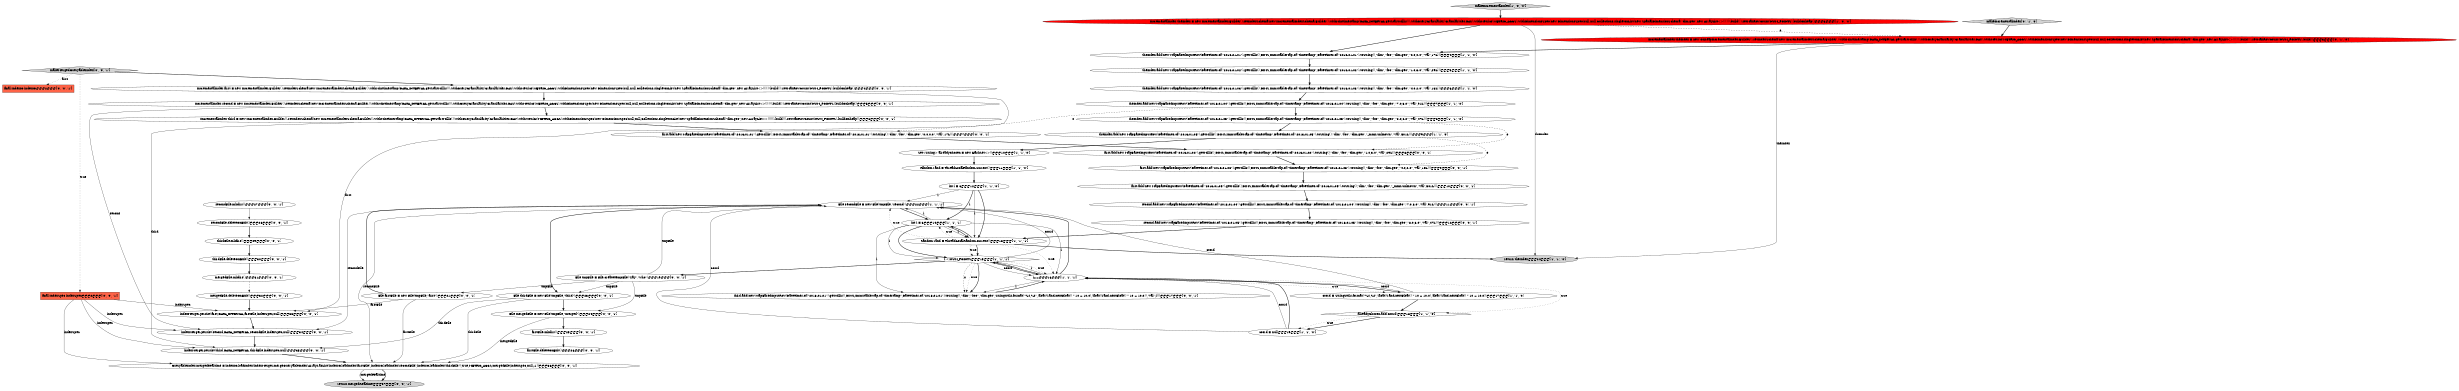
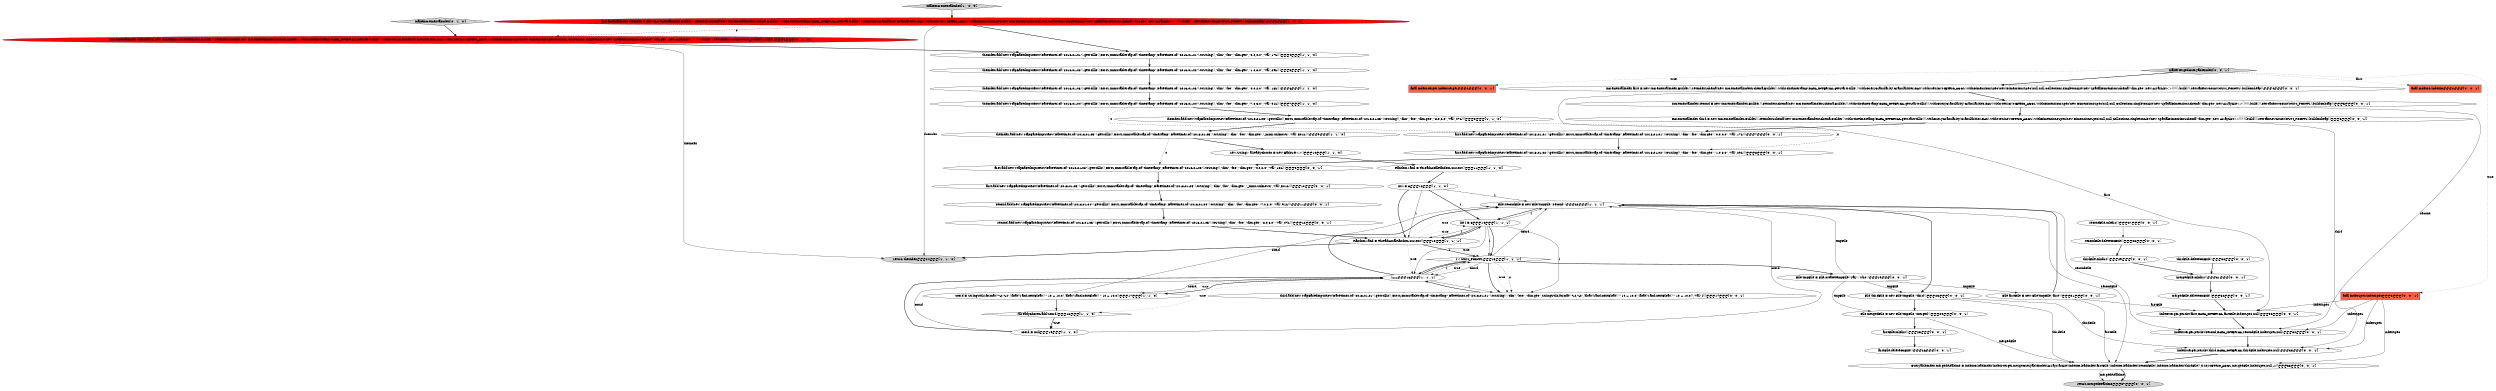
  digraph {
    node [fillcolor=white shape=ellipse style=filled]
    edge [style=bold]
    n1 [label="theIndex.add(new MapBasedInputRow(DateTimes.of(\"2013-01-05\").getMillis(),DIMS,ImmutableMap.of(\"timestamp\",DateTimes.of(\"2013-01-05\").toString(),\"dim\",\"foo\",\"dim.geo\",\"_mmx.unknown\",\"val\",501L)))@@@9@@@['1', '1', '0']"]
    n2 [label="Set<String> alreadyChosen = new HashSet<>()@@@10@@@['1', '1', '0']"]
    n3 [label="first.add(new MapBasedInputRow(DateTimes.of(\"2013-01-03\").getMillis(),DIMS,ImmutableMap.of(\"timestamp\",DateTimes.of(\"2013-01-03\").toString(),\"dim\",\"foo\",\"dim.geo\",\"4.0,2.0\",\"val\",13L)))@@@9@@@['0', '0', '1']"]
    n4 [label="Random rand = ThreadLocalRandom.current()@@@11@@@['1', '1', '0']"]
    n5 [label="first.add(new MapBasedInputRow(DateTimes.of(\"2013-01-05\").getMillis(),DIMS,ImmutableMap.of(\"timestamp\",DateTimes.of(\"2013-01-05\").toString(),\"dim\",\"foo\",\"dim.geo\",\"_mmx.unknown\",\"val\",501L)))@@@10@@@['0', '0', '1']"]
    n6 [fillcolor=lightgray label="makeIncrementalIndex['0', '1', '0']" shape=diamond]
    n7 [fillcolor=red label="IncrementalIndex theIndex = new OnheapIncrementalIndex.Builder().setIndexSchema(new IncrementalIndexSchema.Builder().withMinTimestamp(DATA_INTERVAL.getStartMillis()).withQueryGranularity(Granularities.DAY).withMetrics(METRIC_AGGS).withDimensionsSpec(new DimensionsSpec(null,null,Collections.singletonList(new SpatialDimensionSchema(\"dim.geo\",new ArrayList<>())))).build()).setMaxRowCount(NUM_POINTS).build()@@@3@@@['0', '1', '0']"]
    n8 [label="theIndex.add(new MapBasedInputRow(DateTimes.of(\"2013-01-01\").getMillis(),DIMS,ImmutableMap.of(\"timestamp\",DateTimes.of(\"2013-01-01\").toString(),\"dim\",\"foo\",\"dim.geo\",\"0.0,0.0\",\"val\",17L)))@@@4@@@['1', '1', '0']"]
    n9 [fillcolor=lightgray label="return theIndex@@@24@@@['1', '1', '0']"]
    n10 [fillcolor=tomato label="final IndexIO indexIO@@@2@@@['0', '0', '1']" shape=box]
    n11 [label="int i = 6@@@12@@@['1', '1', '0']"]
    n12 [label="File secondFile = new File(tmpFile,\"second\")@@@22@@@['1', '1', '1']"]
    n13 [label="int i = 6@@@14@@@['1', '1', '1']"]
    n14 [label="Random rand = ThreadLocalRandom.current()@@@13@@@['1', '1', '1']"]
    n15 [label="QueryableIndex mergedRealtime = indexIO.loadIndex(indexMerger.mergeQueryableIndex(Arrays.asList(indexIO.loadIndex(firstFile),indexIO.loadIndex(secondFile),indexIO.loadIndex(thirdFile)),true,METRIC_AGGS,mergedFile,indexSpec,null,-1))@@@36@@@['0', '0', '1']"]
    n16 [label="File thirdFile = new File(tmpFile,\"third\")@@@23@@@['0', '0', '1']"]
    n17 [label="indexMerger.persist(second,DATA_INTERVAL,secondFile,indexSpec,null)@@@34@@@['0', '0', '1']"]
    n18 [label="i++@@@16@@@['1', '1', '1']"]
    n19 [label="third.add(new MapBasedInputRow(DateTimes.of(\"2013-01-01\").getMillis(),DIMS,ImmutableMap.of(\"timestamp\",DateTimes.of(\"2013-01-01\").toString(),\"dim\",\"boo\",\"dim.geo\",StringUtils.format(\"%s,%s\",(float)(rand.nextFloat() * 10 + 10.0),(float)(rand.nextFloat() * 10 + 10.0)),\"val\",i)))@@@17@@@['0', '0', '1']"]
    n20 [label="i < NUM_POINTS@@@15@@@['1', '1', '1']" shape=diamond]
    n21 [label="firstFile.mkdirs()@@@25@@@['0', '0', '1']"]
    n22 [label="firstFile.deleteOnExit()@@@26@@@['0', '0', '1']"]
    n23 [label="indexMerger.persist(third,DATA_INTERVAL,thirdFile,indexSpec,null)@@@35@@@['0', '0', '1']"]
    n24 [fillcolor=lightgray label="return mergedRealtime@@@37@@@['0', '0', '1']"]
    n25 [label="first.add(new MapBasedInputRow(DateTimes.of(\"2013-01-01\").getMillis(),DIMS,ImmutableMap.of(\"timestamp\",DateTimes.of(\"2013-01-01\").toString(),\"dim\",\"foo\",\"dim.geo\",\"0.0,0.0\",\"val\",17L)))@@@7@@@['0', '0', '1']"]
    n26 [label="first.add(new MapBasedInputRow(DateTimes.of(\"2013-01-02\").getMillis(),DIMS,ImmutableMap.of(\"timestamp\",DateTimes.of(\"2013-01-02\").toString(),\"dim\",\"foo\",\"dim.geo\",\"1.0,3.0\",\"val\",29L)))@@@8@@@['0', '0', '1']"]
    n27 [label="File mergedFile = new File(tmpFile,\"merged\")@@@24@@@['0', '0', '1']"]
    n28 [label="!alreadyChosen.add(coord)@@@18@@@['1', '1', '0']" shape=diamond]
    n29 [label="coord = null@@@19@@@['1', '1', '0']"]
    n30 [label="coord = StringUtils.format(\"%s,%s\",(float)(rand.nextFloat() * 10 + 10.0),(float)(rand.nextFloat() * 10 + 10.0))@@@17@@@['1', '1', '0']"]
    n31 [label="second.add(new MapBasedInputRow(DateTimes.of(\"2013-01-04\").getMillis(),DIMS,ImmutableMap.of(\"timestamp\",DateTimes.of(\"2013-01-04\").toString(),\"dim\",\"foo\",\"dim.geo\",\"7.0,3.0\",\"val\",91L)))@@@11@@@['0', '0', '1']"]
    n32 [label="second.add(new MapBasedInputRow(DateTimes.of(\"2013-01-05\").getMillis(),DIMS,ImmutableMap.of(\"timestamp\",DateTimes.of(\"2013-01-05\").toString(),\"dim\",\"foo\",\"dim.geo\",\"8.0,6.0\",\"val\",47L)))@@@12@@@['0', '0', '1']"]
    n33 [fillcolor=lightgray label="makeMergedQueryableIndex['0', '0', '1']" shape=diamond]
+   n34 [fillcolor=tomato label="final IndexMerger indexMerger@@@2@@@['0', '0', '1']" shape=box]
    n35 [label="IncrementalIndex first = new IncrementalIndex.Builder().setIndexSchema(new IncrementalIndexSchema.Builder().withMinTimestamp(DATA_INTERVAL.getStartMillis()).withQueryGranularity(Granularities.DAY).withMetrics(METRIC_AGGS).withDimensionsSpec(new DimensionsSpec(null,null,Collections.singletonList(new SpatialDimensionSchema(\"dim.geo\",new ArrayList<>())))).build()).setMaxRowCount(NUM_POINTS).buildOnheap()@@@4@@@['0', '0', '1']"]
    n36 [fillcolor=tomato label="final IndexSpec indexSpec@@@2@@@['0', '0', '1']" shape=box]
    n37 [label="IncrementalIndex second = new IncrementalIndex.Builder().setIndexSchema(new IncrementalIndexSchema.Builder().withMinTimestamp(DATA_INTERVAL.getStartMillis()).withQueryGranularity(Granularities.DAY).withMetrics(METRIC_AGGS).withDimensionsSpec(new DimensionsSpec(null,null,Collections.singletonList(new SpatialDimensionSchema(\"dim.geo\",new ArrayList<>())))).build()).setMaxRowCount(NUM_POINTS).buildOnheap()@@@5@@@['0', '0', '1']"]
    n38 [label="indexMerger.persist(first,DATA_INTERVAL,firstFile,indexSpec,null)@@@33@@@['0', '0', '1']"]
    n39 [label="secondFile.deleteOnExit()@@@28@@@['0', '0', '1']"]
    n40 [label="thirdFile.mkdirs()@@@29@@@['0', '0', '1']"]
    n41 [label="thirdFile.deleteOnExit()@@@30@@@['0', '0', '1']"]
    n42 [label="secondFile.mkdirs()@@@27@@@['0', '0', '1']"]
    n43 [label="File tmpFile = File.createTempFile(\"yay\",\"who\")@@@19@@@['0', '0', '1']"]
    n44 [label="mergedFile.mkdirs()@@@31@@@['0', '0', '1']"]
    n45 [label="theIndex.add(new MapBasedInputRow(DateTimes.of(\"2013-01-03\").getMillis(),DIMS,ImmutableMap.of(\"timestamp\",DateTimes.of(\"2013-01-03\").toString(),\"dim\",\"foo\",\"dim.geo\",\"4.0,2.0\",\"val\",13L)))@@@6@@@['1', '1', '0']"]
    n46 [label="theIndex.add(new MapBasedInputRow(DateTimes.of(\"2013-01-04\").getMillis(),DIMS,ImmutableMap.of(\"timestamp\",DateTimes.of(\"2013-01-04\").toString(),\"dim\",\"foo\",\"dim.geo\",\"7.0,3.0\",\"val\",91L)))@@@7@@@['1', '1', '0']"]
    n47 [label="theIndex.add(new MapBasedInputRow(DateTimes.of(\"2013-01-05\").getMillis(),DIMS,ImmutableMap.of(\"timestamp\",DateTimes.of(\"2013-01-05\").toString(),\"dim\",\"foo\",\"dim.geo\",\"8.0,6.0\",\"val\",47L)))@@@8@@@['1', '1', '0']"]
    n48 [label="IncrementalIndex third = new IncrementalIndex.Builder().setIndexSchema(new IncrementalIndexSchema.Builder().withMinTimestamp(DATA_INTERVAL.getStartMillis()).withQueryGranularity(Granularities.DAY).withMetrics(METRIC_AGGS).withDimensionsSpec(new DimensionsSpec(null,null,Collections.singletonList(new SpatialDimensionSchema(\"dim.geo\",new ArrayList<>())))).build()).setMaxRowCount(NUM_POINTS).buildOnheap()@@@6@@@['0', '0', '1']"]
    n49 [label="mergedFile.deleteOnExit()@@@32@@@['0', '0', '1']"]
    n50 [label="theIndex.add(new MapBasedInputRow(DateTimes.of(\"2013-01-02\").getMillis(),DIMS,ImmutableMap.of(\"timestamp\",DateTimes.of(\"2013-01-02\").toString(),\"dim\",\"foo\",\"dim.geo\",\"1.0,3.0\",\"val\",29L)))@@@5@@@['1', '1', '0']"]
    n51 [fillcolor=red label="IncrementalIndex theIndex = new IncrementalIndex.Builder().setIndexSchema(new IncrementalIndexSchema.Builder().withMinTimestamp(DATA_INTERVAL.getStartMillis()).withQueryGranularity(Granularities.DAY).withMetrics(METRIC_AGGS).withDimensionsSpec(new DimensionsSpec(null,null,Collections.singletonList(new SpatialDimensionSchema(\"dim.geo\",new ArrayList<>())))).build()).setMaxRowCount(NUM_POINTS).buildOnheap()@@@3@@@['1', '0', '0']"]
    n52 [label="File firstFile = new File(tmpFile,\"first\")@@@21@@@['0', '0', '1']"]
    n53 [fillcolor=lightgray label="makeIncrementalIndex['1', '0', '0']" shape=diamond]
    n1 -> n2
    n1 -> n3 [label=0 style=dashed]
    n2 -> n4
    n3 -> n5
    n4 -> n11
    n5 -> n31
    n6 -> n7
    n7 -> n8
    n7 -> n9 [label=theIndex style=solid]
    n8 -> n50
    n11 -> n12 [label=i style=solid]
    n11 -> n13 [label=i]
    n11 -> n14
    n11 -> n14 [label=i style=solid]
    n12 -> n13
    n12 -> n15 [label=secondFile style=solid]
    n12 -> n16
    n12 -> n17 [label=secondFile style=solid]
    n13 -> n12 [label=i style=solid]
    n13 -> n14 [label=i style=solid]
    n13 -> n14
    n13 -> n18 [label=i style=solid]
    n13 -> n19 [label=i style=solid]
    n13 -> n20 [label=i style=solid]
    n13 -> n20
    n14 -> n9
    n14 -> n12 [label=true style=dotted]
    n14 -> n13
    n14 -> n13 [label=true style=dotted]
    n14 -> n18 [label=true style=dotted]
    n14 -> n20
    n14 -> n20 [label=true style=dotted]
    n15 -> n24 [label=mergedRealtime style=solid]
    n15 -> n24
    n16 -> n15 [label=thirdFile style=solid]
    n16 -> n23 [label=thirdFile style=solid]
    n16 -> n27
    n17 -> n23
    n18 -> n12
    n18 -> n19 [label=i style=solid]
    n18 -> n20
    n18 -> n20 [label=i style=solid]
    n18 -> n28 [label=true style=dotted]
    n18 -> n30 [label=true style=dotted]
    n18 -> n30
    n19 -> n18
    n20 -> n12 [label=coord style=solid]
    n20 -> n18 [label=true style=dotted]
    n20 -> n18 [label=coord style=solid]
    n20 -> n18
    n20 -> n19 [label=0 style=dashed]
    n20 -> n19
    n20 -> n19 [label=true style=dotted]
    n20 -> n43
    n21 -> n22
    n23 -> n15
    n25 -> n26
    n26 -> n3
    n27 -> n15 [label=mergedFile style=solid]
    n27 -> n21
    n28 -> n29
    n28 -> n29 [label=true style=dotted]
    n29 -> n12 [label=coord style=solid]
    n29 -> n18
    n29 -> n18 [label=coord style=solid]
    n30 -> n12 [label=coord style=solid]
    n30 -> n18 [label=coord style=solid]
    n30 -> n28
    n31 -> n32
    n32 -> n14
    n33 -> n10 [label=first style=dotted]
+   n33 -> n34 [label=true style=dotted]
    n33 -> n35
    n33 -> n36 [label=true style=dotted]
    n35 -> n37
    n35 -> n38 [label=first style=solid]
    n36 -> n15 [label=indexSpec style=solid]
    n36 -> n17 [label=indexSpec style=solid]
    n36 -> n23 [label=indexSpec style=solid]
    n36 -> n38 [label=indexSpec style=solid]
    n37 -> n17 [label=second style=solid]
    n37 -> n48
    n38 -> n17
    n39 -> n40
-   n40 -> n41
+   n40 -> n44
    n41 -> n44
    n42 -> n39 [style=solid]
    n43 -> n12 [label=tmpFile style=solid]
    n43 -> n16 [label=tmpFile style=solid]
    n43 -> n27 [label=tmpFile style=solid]
    n43 -> n52 [label=tmpFile style=solid]
-   n44 -> n49 [style=dashed]
+   n44 -> n49
    n45 -> n46
    n46 -> n25 [label=0 style=dashed]
    n46 -> n47
    n47 -> n1
    n47 -> n26 [label=0 style=dashed]
    n48 -> n23 [label=third style=solid]
    n48 -> n25
    n49 -> n38
    n50 -> n45
    n51 -> n7 [label=0 style=dashed]
    n51 -> n8
    n51 -> n9 [label=theIndex style=solid]
    n52 -> n12
    n52 -> n15 [label=firstFile style=solid]
    n52 -> n38 [label=firstFile style=solid]
    n53 -> n51
  }
